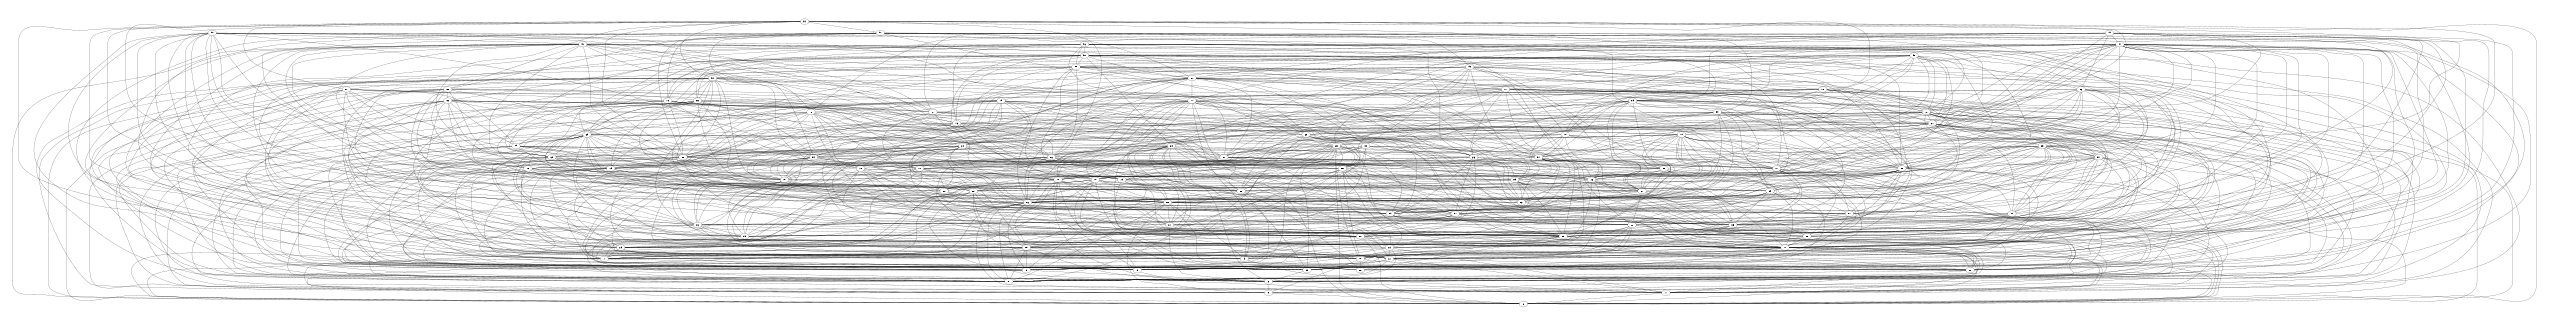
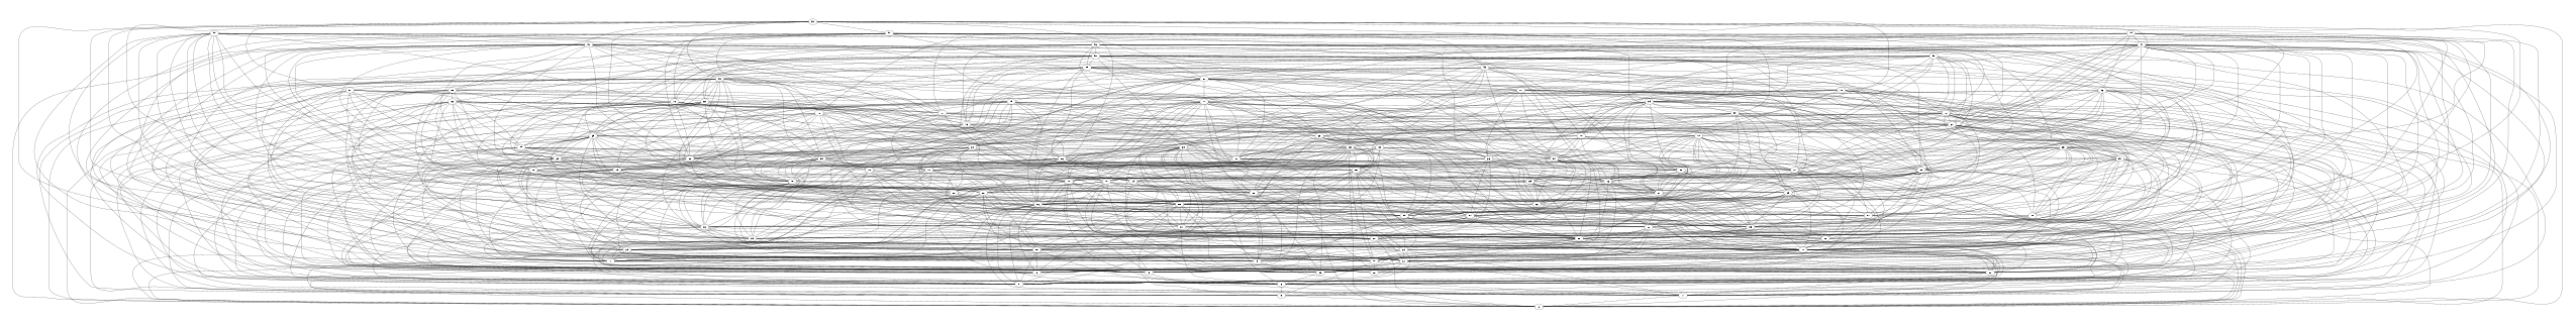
  graph {
    fontname="DejaVu Sans Mono"
    node [fontname="DejaVu Sans Mono"]
    edge [fontname="DejaVu Sans Mono"]
    3
    1
    4
    7
    5
    15
    2
    6
    9
    8
    16
    17
    11
    14
    13
    12
    10
    21
    20
    19
    22
    37
    36
    25
    28
    34
    27
    30
    18
    24
    38
    35
    31
    53
    46
    42
    33
    23
    58
    39
    29
    63
    32
    41
    50
    56
    52
    26
    48
    43
    49
    40
    74
    66
    57
    54
    67
    47
    44
    64
    62
    78
    61
    70
    75
    72
    55
    60
    45
    51
    65
    84
    77
    81
    85
    79
    82
    76
    69
    73
    59
    90
    83
    68
    94
    89
    92
    88
    99
    87
    80
    98
    71
    91
    97
    93
    86
    96
    95
    100
    3 -- 1
    4 -- 1
    7 -- 1
    7 -- 5
    5 -- 4
    15 -- 1
    15 -- 7
    15 -- 2
    15 -- 6
    15 -- 9
    15 -- 8
    6 -- 3
    6 -- 4
    9 -- 4
    8 -- 6
    16 -- 1
    17 -- 1
    17 -- 4
    17 -- 6
    17 -- 9
    17 -- 11
    17 -- 14
    17 -- 13
    17 -- 12
    11 -- 4
    11 -- 2
    14 -- 4
    14 -- 2
    14 -- 8
    14 -- 11
    14 -- 10
    13 -- 3
    13 -- 11
    13 -- 12
    10 -- 6
    21 -- 1
    21 -- 15
    21 -- 17
    21 -- 20
    21 -- 19
    20 -- 4
    20 -- 5
    20 -- 6
    20 -- 9
    20 -- 14
    19 -- 7
    19 -- 11
    22 -- 1
    22 -- 5
    22 -- 15
    22 -- 17
    22 -- 14
    22 -- 12
    37 -- 3
    37 -- 1
    37 -- 16
    37 -- 11
    37 -- 36
    37 -- 25
    37 -- 28
    37 -- 34
    36 -- 3
    36 -- 4
    36 -- 7
    36 -- 2
    36 -- 8
    36 -- 34
    36 -- 27
    36 -- 30
    25 -- 4
    25 -- 8
    25 -- 13
    25 -- 20
    28 -- 4
    28 -- 9
    28 -- 8
    28 -- 14
    28 -- 10
    28 -- 22
    28 -- 18
    34 -- 4
    34 -- 7
    34 -- 15
    34 -- 9
    34 -- 28
    34 -- 24
    27 -- 11
    27 -- 25
    27 -- 18
    30 -- 5
    30 -- 11
    30 -- 22
    30 -- 28
    30 -- 26
    18 -- 15
    18 -- 17
    18 -- 11
    18 -- 13
    24 -- 6
    24 -- 17
    38 -- 1
    38 -- 7
    38 -- 15
    38 -- 6
    38 -- 9
    38 -- 22
    38 -- 18
    38 -- 35
    35 -- 3
    35 -- 2
    35 -- 9
    35 -- 8
    35 -- 11
    35 -- 28
    35 -- 24
    35 -- 31
    31 -- 17
    31 -- 21
    31 -- 19
    31 -- 25
    31 -- 28
    53 -- 1
    53 -- 8
    53 -- 16
    53 -- 17
    53 -- 22
    53 -- 37
    53 -- 46
    53 -- 42
    46 -- 7
    46 -- 2
    46 -- 11
    46 -- 13
    46 -- 21
    46 -- 37
    46 -- 36
    46 -- 18
    42 -- 7
    42 -- 5
    42 -- 11
    42 -- 12
    42 -- 19
    42 -- 36
    42 -- 25
    42 -- 27
    42 -- 38
    42 -- 35
    42 -- 33
    42 -- 23
    33 -- 15
    33 -- 8
    33 -- 14
    33 -- 12
    33 -- 25
    33 -- 24
    58 -- 1
    58 -- 5
    58 -- 6
    58 -- 16
    58 -- 21
    58 -- 25
    58 -- 34
    58 -- 27
    58 -- 38
    58 -- 35
    58 -- 46
    58 -- 33
    58 -- 39
    39 -- 3
    39 -- 16
    39 -- 22
    39 -- 25
    39 -- 18
    39 -- 24
    39 -- 38
    39 -- 33
    39 -- 29
    29 -- 17
    29 -- 11
    29 -- 21
    29 -- 25
    29 -- 28
    29 -- 24
    63 -- 1
    63 -- 8
    63 -- 11
    63 -- 13
    63 -- 10
    63 -- 37
    63 -- 25
    63 -- 30
    63 -- 38
    63 -- 35
    63 -- 33
    63 -- 32
    63 -- 41
    63 -- 50
    63 -- 56
    63 -- 52
    32 -- 2
    32 -- 16
    32 -- 30
    32 -- 24
    32 -- 23
    41 -- 7
    41 -- 5
    41 -- 15
    41 -- 2
    41 -- 6
    41 -- 12
    41 -- 28
    41 -- 30
    41 -- 24
    41 -- 32
    50 -- 7
    50 -- 5
    50 -- 11
    50 -- 10
    50 -- 37
    50 -- 38
    50 -- 46
    50 -- 41
    50 -- 26
    50 -- 48
    50 -- 43
    56 -- 5
    56 -- 13
    56 -- 21
    56 -- 19
    56 -- 36
    56 -- 28
    56 -- 34
    56 -- 35
    56 -- 49
    56 -- 40
    52 -- 7
    52 -- 15
    52 -- 16
    52 -- 17
    52 -- 13
    52 -- 20
    52 -- 25
    52 -- 34
    52 -- 35
    52 -- 40
    26 -- 5
    26 -- 2
    26 -- 13
    26 -- 21
    26 -- 20
    26 -- 23
    48 -- 15
    48 -- 21
    48 -- 25
    48 -- 18
    48 -- 24
    48 -- 42
    48 -- 23
    48 -- 39
    48 -- 32
    43 -- 7
    43 -- 9
    43 -- 22
    43 -- 37
    43 -- 28
    43 -- 26
    49 -- 7
    49 -- 6
    49 -- 8
    49 -- 17
    49 -- 14
    49 -- 13
    49 -- 34
    49 -- 27
    40 -- 17
    40 -- 11
    40 -- 13
    40 -- 21
    40 -- 19
    40 -- 37
    74 -- 1
    74 -- 2
    74 -- 9
    74 -- 16
    74 -- 17
    74 -- 21
    74 -- 22
    74 -- 36
    74 -- 35
    74 -- 42
    74 -- 58
    74 -- 41
    74 -- 26
    74 -- 48
    74 -- 66
    74 -- 57
    74 -- 54
    74 -- 67
    66 -- 7
    66 -- 6
    66 -- 16
    66 -- 36
    66 -- 25
    66 -- 34
    66 -- 27
    66 -- 30
    66 -- 48
    66 -- 43
    57 -- 15
    57 -- 16
    57 -- 13
    57 -- 20
    57 -- 22
    57 -- 37
    57 -- 53
    57 -- 46
    57 -- 42
    57 -- 43
    57 -- 47
    54 -- 20
    54 -- 19
    54 -- 22
    54 -- 34
    54 -- 53
    54 -- 46
    54 -- 42
    54 -- 33
    54 -- 47
    67 -- 46
    67 -- 41
    67 -- 52
    67 -- 44
    67 -- 64
    67 -- 62
    47 -- 5
    47 -- 6
    47 -- 14
    47 -- 13
    47 -- 12
    47 -- 20
    47 -- 28
    47 -- 18
    47 -- 26
    47 -- 43
    44 -- 7
    44 -- 15
    44 -- 2
    44 -- 10
    44 -- 22
    44 -- 39
    44 -- 41
    44 -- 26
    64 -- 7
    64 -- 5
    64 -- 2
    64 -- 14
    64 -- 10
    64 -- 28
    64 -- 23
    64 -- 29
    64 -- 32
    64 -- 43
    64 -- 44
    64 -- 62
    64 -- 55
    64 -- 51
    62 -- 15
    62 -- 21
    62 -- 19
    62 -- 52
    62 -- 40
    62 -- 57
    62 -- 61
    62 -- 55
    78 -- 1
    78 -- 17
    78 -- 11
    78 -- 22
    78 -- 27
    78 -- 49
    78 -- 74
    78 -- 44
    78 -- 61
    78 -- 70
    78 -- 75
    78 -- 72
    61 -- 2
    61 -- 9
    61 -- 16
    61 -- 20
    61 -- 27
    61 -- 24
    61 -- 38
    61 -- 53
    61 -- 41
    61 -- 57
    61 -- 44
    61 -- 55
    61 -- 60
    61 -- 45
    70 -- 3
    70 -- 15
    70 -- 2
    70 -- 16
    70 -- 19
    70 -- 37
    70 -- 36
    70 -- 30
    70 -- 18
    70 -- 35
    70 -- 31
    70 -- 46
    70 -- 33
    70 -- 63
    70 -- 26
    70 -- 49
    70 -- 40
    70 -- 57
    75 -- 9
    75 -- 17
    75 -- 13
    75 -- 10
    75 -- 27
    75 -- 18
    75 -- 24
    75 -- 41
    75 -- 56
    75 -- 40
    75 -- 54
    75 -- 47
    75 -- 64
    75 -- 55
    75 -- 60
    75 -- 51
    75 -- 65
    72 -- 12
    72 -- 21
    72 -- 37
    72 -- 36
    72 -- 27
    72 -- 39
    72 -- 63
    72 -- 57
    72 -- 47
    72 -- 61
    55 -- 3
    55 -- 4
    55 -- 8
    55 -- 10
    55 -- 21
    55 -- 31
    55 -- 48
    55 -- 43
    55 -- 49
    55 -- 40
    55 -- 44
    60 -- 5
    60 -- 15
    60 -- 6
    60 -- 16
    60 -- 11
    60 -- 19
    60 -- 28
    60 -- 48
    60 -- 43
    60 -- 49
    45 -- 9
    45 -- 8
    45 -- 14
    45 -- 10
    45 -- 35
    45 -- 23
    45 -- 39
    45 -- 29
    45 -- 26
    45 -- 40
    51 -- 2
    51 -- 6
    51 -- 17
    51 -- 14
    51 -- 20
    51 -- 36
    51 -- 25
    51 -- 27
    51 -- 30
    51 -- 31
    51 -- 46
    51 -- 23
    51 -- 26
    51 -- 45
    65 -- 2
    65 -- 6
    65 -- 16
    65 -- 17
    65 -- 36
    65 -- 28
    65 -- 27
    65 -- 31
    65 -- 53
    65 -- 23
    65 -- 58
    65 -- 29
    65 -- 32
    65 -- 41
    65 -- 56
    65 -- 26
    65 -- 44
    65 -- 51
    84 -- 1
    84 -- 15
    84 -- 8
    84 -- 17
    84 -- 14
    84 -- 36
    84 -- 31
    84 -- 23
    84 -- 39
    84 -- 29
    84 -- 56
    84 -- 26
    84 -- 74
    84 -- 66
    84 -- 54
    84 -- 61
    84 -- 77
    84 -- 81
    77 -- 3
    77 -- 2
    77 -- 11
    77 -- 20
    77 -- 37
    77 -- 28
    77 -- 31
    77 -- 33
    77 -- 52
    77 -- 74
    77 -- 66
    77 -- 54
    77 -- 55
    77 -- 51
    81 -- 7
    81 -- 22
    81 -- 30
    81 -- 33
    81 -- 23
    81 -- 58
    81 -- 41
    81 -- 43
    81 -- 47
    81 -- 55
    81 -- 51
    85 -- 1
    85 -- 9
    85 -- 8
    85 -- 14
    85 -- 24
    85 -- 35
    85 -- 26
    85 -- 54
    85 -- 55
    85 -- 60
    85 -- 45
    85 -- 79
    85 -- 82
    85 -- 76
    79 -- 2
    79 -- 6
    79 -- 16
    79 -- 17
    79 -- 21
    79 -- 34
    79 -- 27
    79 -- 42
    79 -- 33
    79 -- 29
    79 -- 32
    79 -- 50
    79 -- 52
    79 -- 61
    79 -- 55
    79 -- 69
    79 -- 73
    82 -- 3
    82 -- 7
    82 -- 16
    82 -- 17
    82 -- 12
    82 -- 10
    82 -- 36
    82 -- 38
    82 -- 23
    82 -- 43
    82 -- 67
    82 -- 70
    82 -- 72
    82 -- 51
    82 -- 81
    82 -- 59
    76 -- 30
    76 -- 35
    76 -- 58
    76 -- 63
    76 -- 56
    76 -- 43
    76 -- 49
    76 -- 70
    76 -- 60
    69 -- 4
    69 -- 15
    69 -- 17
    69 -- 13
    69 -- 10
    69 -- 19
    69 -- 22
    69 -- 30
    69 -- 38
    69 -- 46
    69 -- 23
    69 -- 29
    69 -- 41
    69 -- 50
    69 -- 26
    69 -- 54
    69 -- 44
    69 -- 60
    69 -- 45
    69 -- 68
    73 -- 3
    73 -- 4
    73 -- 15
    73 -- 6
    73 -- 9
    73 -- 19
    73 -- 22
-   73 -- 36
    73 -- 33
    73 -- 63
    73 -- 48
    73 -- 64
    73 -- 61
    73 -- 59
    59 -- 2
    59 -- 6
    59 -- 8
    59 -- 12
    59 -- 22
    59 -- 35
    59 -- 53
    59 -- 33
    59 -- 52
    59 -- 54
    59 -- 47
    59 -- 55
    90 -- 3
    90 -- 1
    90 -- 7
    90 -- 5
    90 -- 17
    90 -- 10
    90 -- 22
    90 -- 36
    90 -- 30
    90 -- 39
    90 -- 32
    90 -- 43
    90 -- 74
    90 -- 66
    90 -- 67
    90 -- 55
    90 -- 85
    90 -- 69
    90 -- 83
    83 -- 5
    83 -- 8
    83 -- 25
    83 -- 38
    83 -- 35
    83 -- 42
    83 -- 50
    83 -- 56
    83 -- 43
    83 -- 49
    83 -- 67
    83 -- 45
    83 -- 76
    83 -- 69
    68 -- 2
    68 -- 6
    68 -- 9
    68 -- 17
    68 -- 10
    68 -- 20
    68 -- 19
    68 -- 24
    68 -- 33
    68 -- 23
    68 -- 39
    68 -- 41
    68 -- 50
    68 -- 66
    68 -- 54
    68 -- 44
    68 -- 60
    94 -- 1
    94 -- 7
    94 -- 14
    94 -- 19
    94 -- 36
    94 -- 33
    94 -- 58
    94 -- 63
    94 -- 50
    94 -- 56
    94 -- 43
    94 -- 57
    94 -- 75
    94 -- 55
    94 -- 60
    94 -- 45
    94 -- 85
    94 -- 68
    94 -- 89
    94 -- 92
    89 -- 4
    89 -- 5
    89 -- 6
    89 -- 37
    89 -- 25
    89 -- 31
    89 -- 53
    89 -- 46
    89 -- 42
    89 -- 58
    89 -- 39
    89 -- 56
    89 -- 66
    89 -- 47
    89 -- 62
    89 -- 75
    89 -- 72
    89 -- 76
    92 -- 10
    92 -- 22
    92 -- 36
    92 -- 25
    92 -- 30
    92 -- 35
    92 -- 58
    92 -- 41
    92 -- 49
    92 -- 57
    92 -- 47
    92 -- 75
    92 -- 84
    92 -- 82
    92 -- 76
    92 -- 69
    92 -- 59
    92 -- 90
    92 -- 83
    92 -- 68
    92 -- 88
    88 -- 2
    88 -- 13
    88 -- 36
    88 -- 23
    88 -- 58
    88 -- 43
    88 -- 49
    88 -- 40
    88 -- 62
    88 -- 78
    88 -- 75
    88 -- 72
    88 -- 84
    88 -- 77
-   88 -- 56
+   88 -- 76
    88 -- 80
    99 -- 1
    99 -- 15
    99 -- 19
    99 -- 22
    99 -- 32
    99 -- 56
    99 -- 26
    99 -- 40
    99 -- 66
    99 -- 78
    99 -- 55
    99 -- 60
    99 -- 90
    99 -- 87
    99 -- 80
    99 -- 98
    87 -- 7
    87 -- 2
    87 -- 17
    87 -- 21
    87 -- 46
    87 -- 23
    87 -- 56
    87 -- 43
    87 -- 44
    87 -- 59
    87 -- 83
    87 -- 71
    80 -- 5
    80 -- 16
    80 -- 14
    80 -- 35
    80 -- 33
    80 -- 23
    80 -- 58
    80 -- 29
    80 -- 50
    80 -- 57
    80 -- 54
    80 -- 44
    80 -- 64
    80 -- 62
    98 -- 17
    98 -- 11
    98 -- 14
    98 -- 10
    98 -- 27
    98 -- 46
    98 -- 33
    98 -- 23
    98 -- 66
    98 -- 64
    98 -- 55
    98 -- 65
    98 -- 85
    98 -- 73
    98 -- 94
    98 -- 71
    98 -- 91
    71 -- 13
    71 -- 19
    71 -- 52
    71 -- 48
    71 -- 40
    71 -- 57
    71 -- 67
    71 -- 47
    71 -- 55
    71 -- 45
    71 -- 59
    91 -- 4
    91 -- 37
    91 -- 34
    91 -- 53
    91 -- 39
    91 -- 29
    91 -- 63
    91 -- 32
    91 -- 48
    91 -- 54
    91 -- 64
    91 -- 84
    91 -- 79
    91 -- 90
    91 -- 68
    97 -- 5
    97 -- 15
    97 -- 2
    97 -- 6
    97 -- 17
    97 -- 14
    97 -- 21
    97 -- 25
    97 -- 34
    97 -- 30
    97 -- 18
    97 -- 38
    97 -- 46
    97 -- 58
    97 -- 52
    97 -- 43
    97 -- 49
    97 -- 57
    97 -- 47
    97 -- 64
    97 -- 75
    97 -- 72
    97 -- 65
    97 -- 84
    97 -- 81
    97 -- 68
    97 -- 89
    97 -- 92
    93 -- 4
    93 -- 53
    93 -- 46
    93 -- 58
    93 -- 39
    93 -- 52
    93 -- 49
    93 -- 47
    93 -- 64
    93 -- 70
    93 -- 75
    93 -- 77
    93 -- 69
    93 -- 88
    93 -- 71
    93 -- 91
    93 -- 86
    86 -- 21
    86 -- 22
    86 -- 36
    86 -- 34
    86 -- 18
    86 -- 35
    86 -- 31
    86 -- 46
    86 -- 42
    86 -- 58
    86 -- 41
    86 -- 50
    86 -- 47
    86 -- 75
    86 -- 45
    86 -- 83
    96 -- 4
    96 -- 15
    96 -- 9
    96 -- 17
    96 -- 22
    96 -- 37
    96 -- 30
    96 -- 35
    96 -- 46
    96 -- 62
    96 -- 60
    96 -- 76
    96 -- 83
    96 -- 92
    96 -- 88
    96 -- 87
    96 -- 71
    95 -- 7
    95 -- 19
    95 -- 37
    95 -- 36
    95 -- 24
    95 -- 35
    95 -- 33
    95 -- 29
    95 -- 32
    95 -- 50
    95 -- 26
    95 -- 49
    95 -- 74
    95 -- 67
    95 -- 47
    95 -- 61
    95 -- 84
    95 -- 94
    100 -- 17
    100 -- 12
    100 -- 10
    100 -- 22
    100 -- 31
    100 -- 41
    100 -- 74
    100 -- 57
    100 -- 67
    100 -- 47
    100 -- 73
    100 -- 68
    100 -- 97
    100 -- 86
  }
